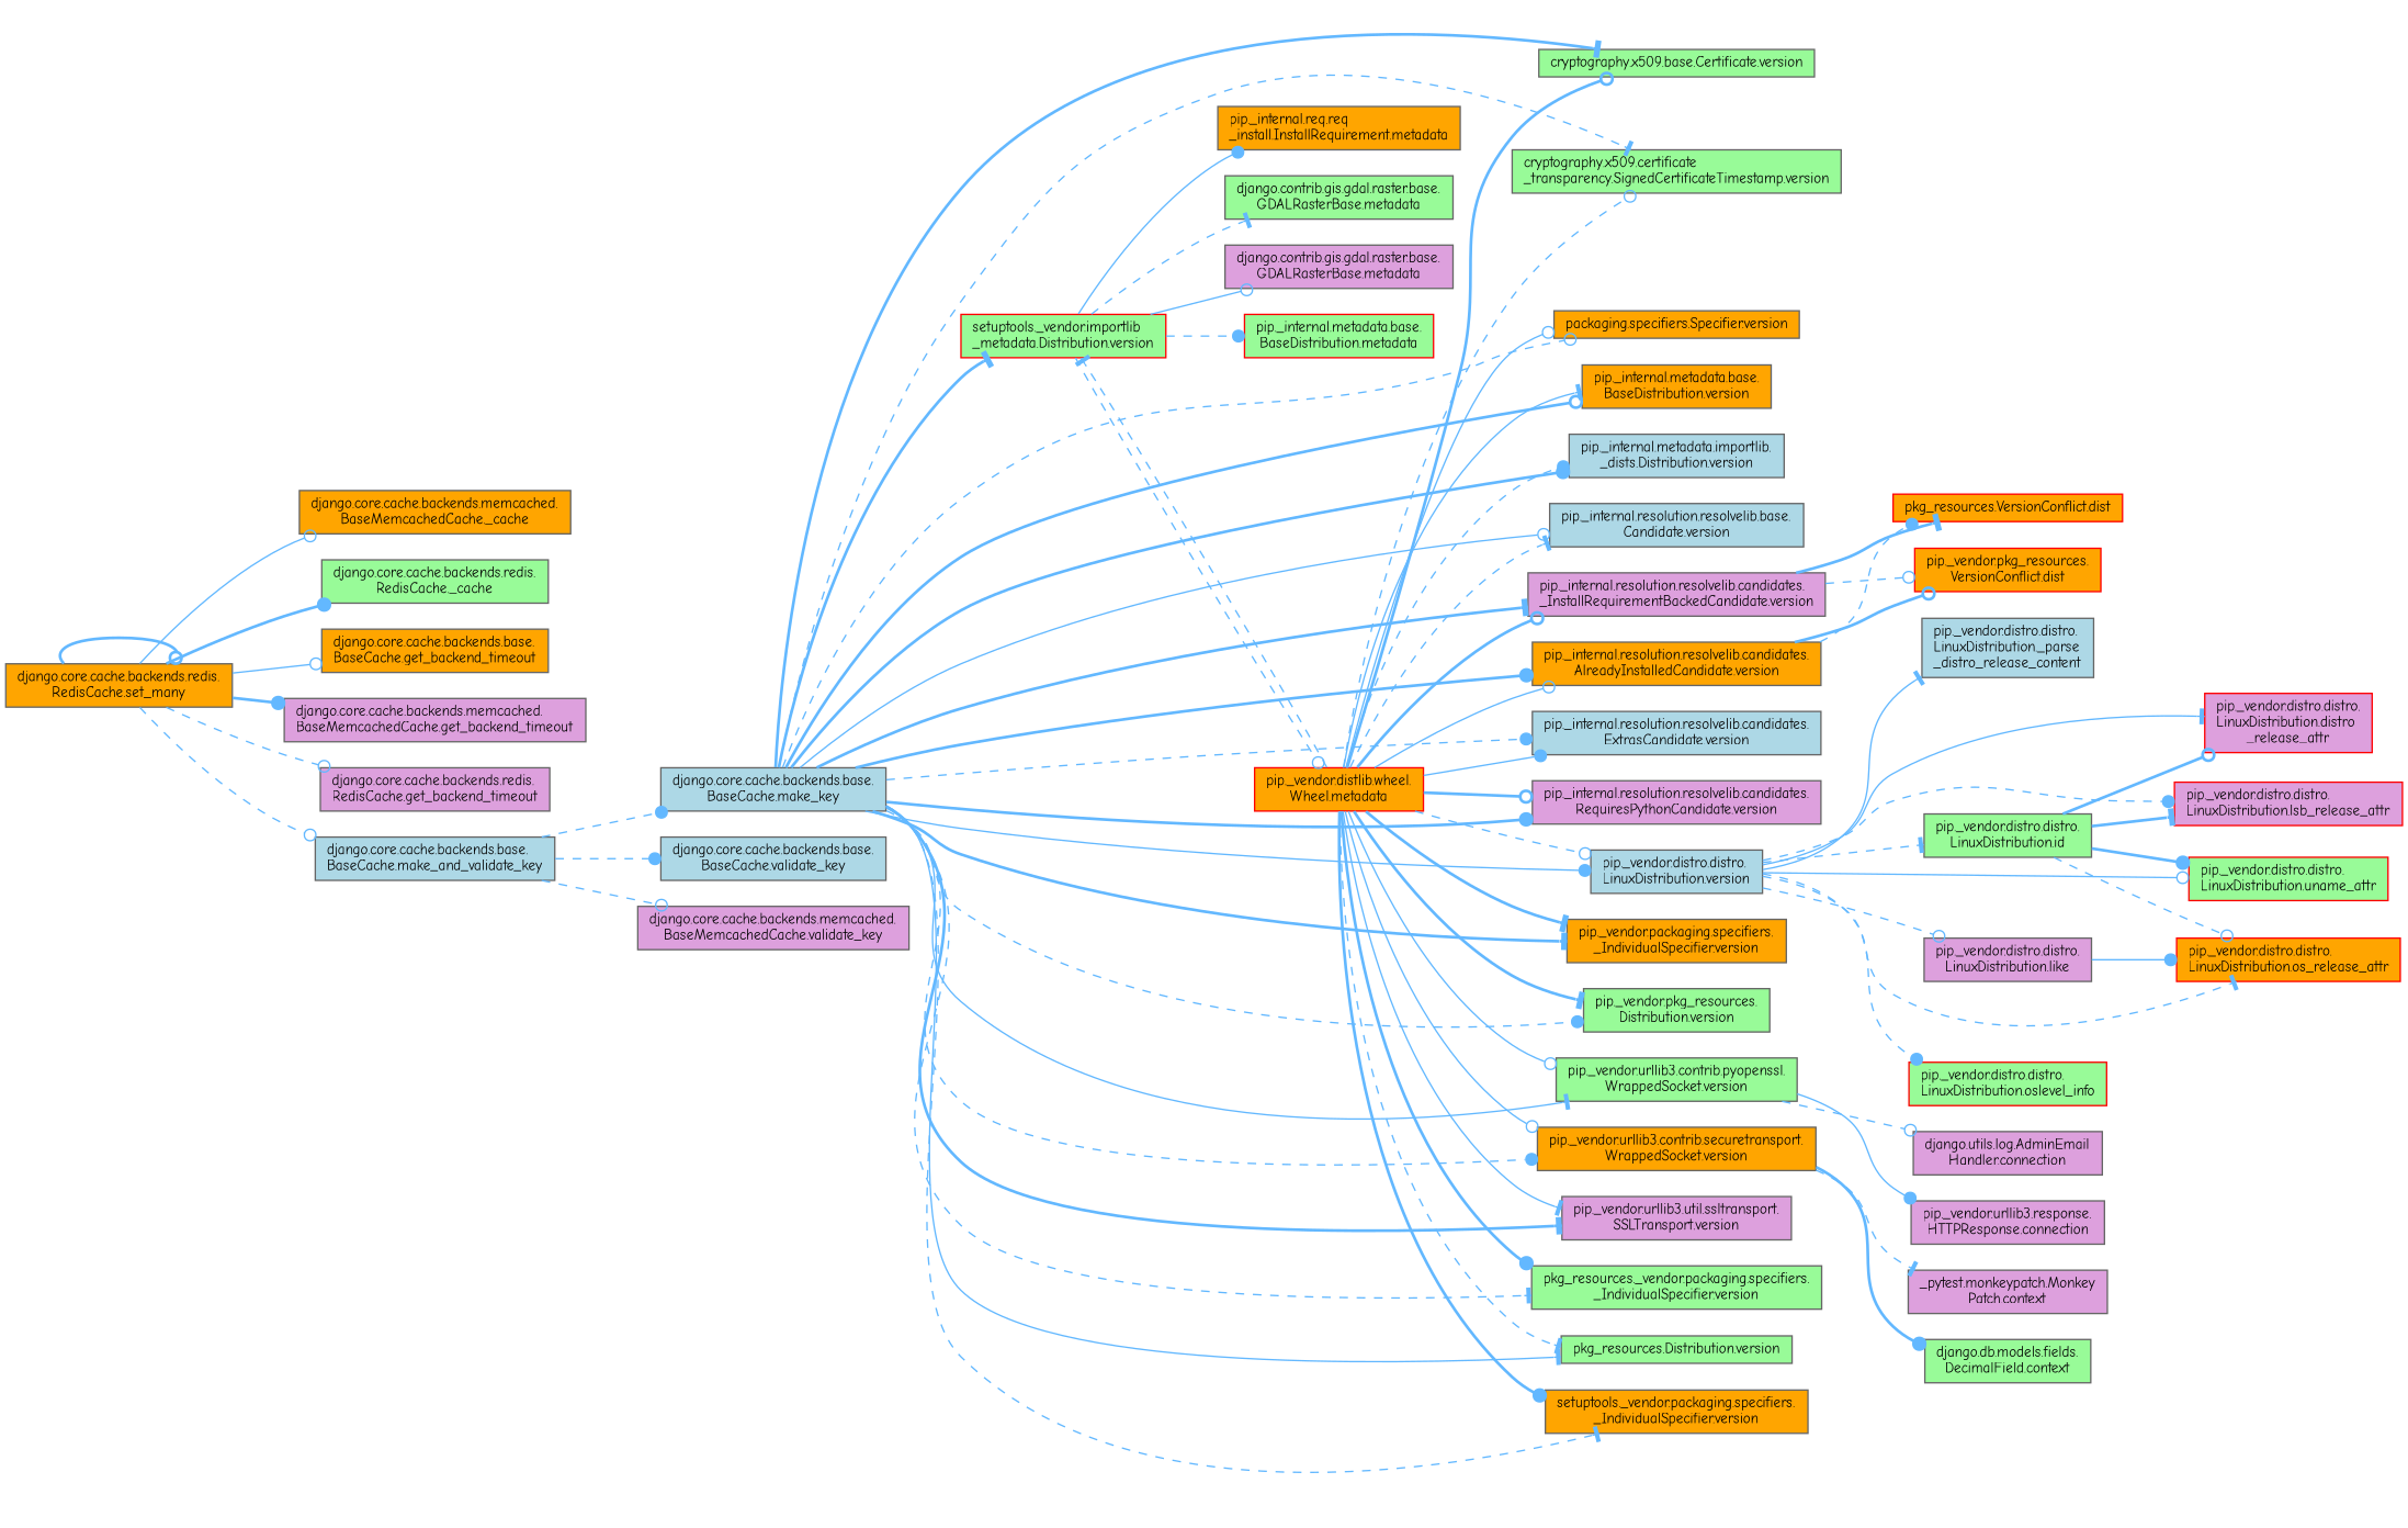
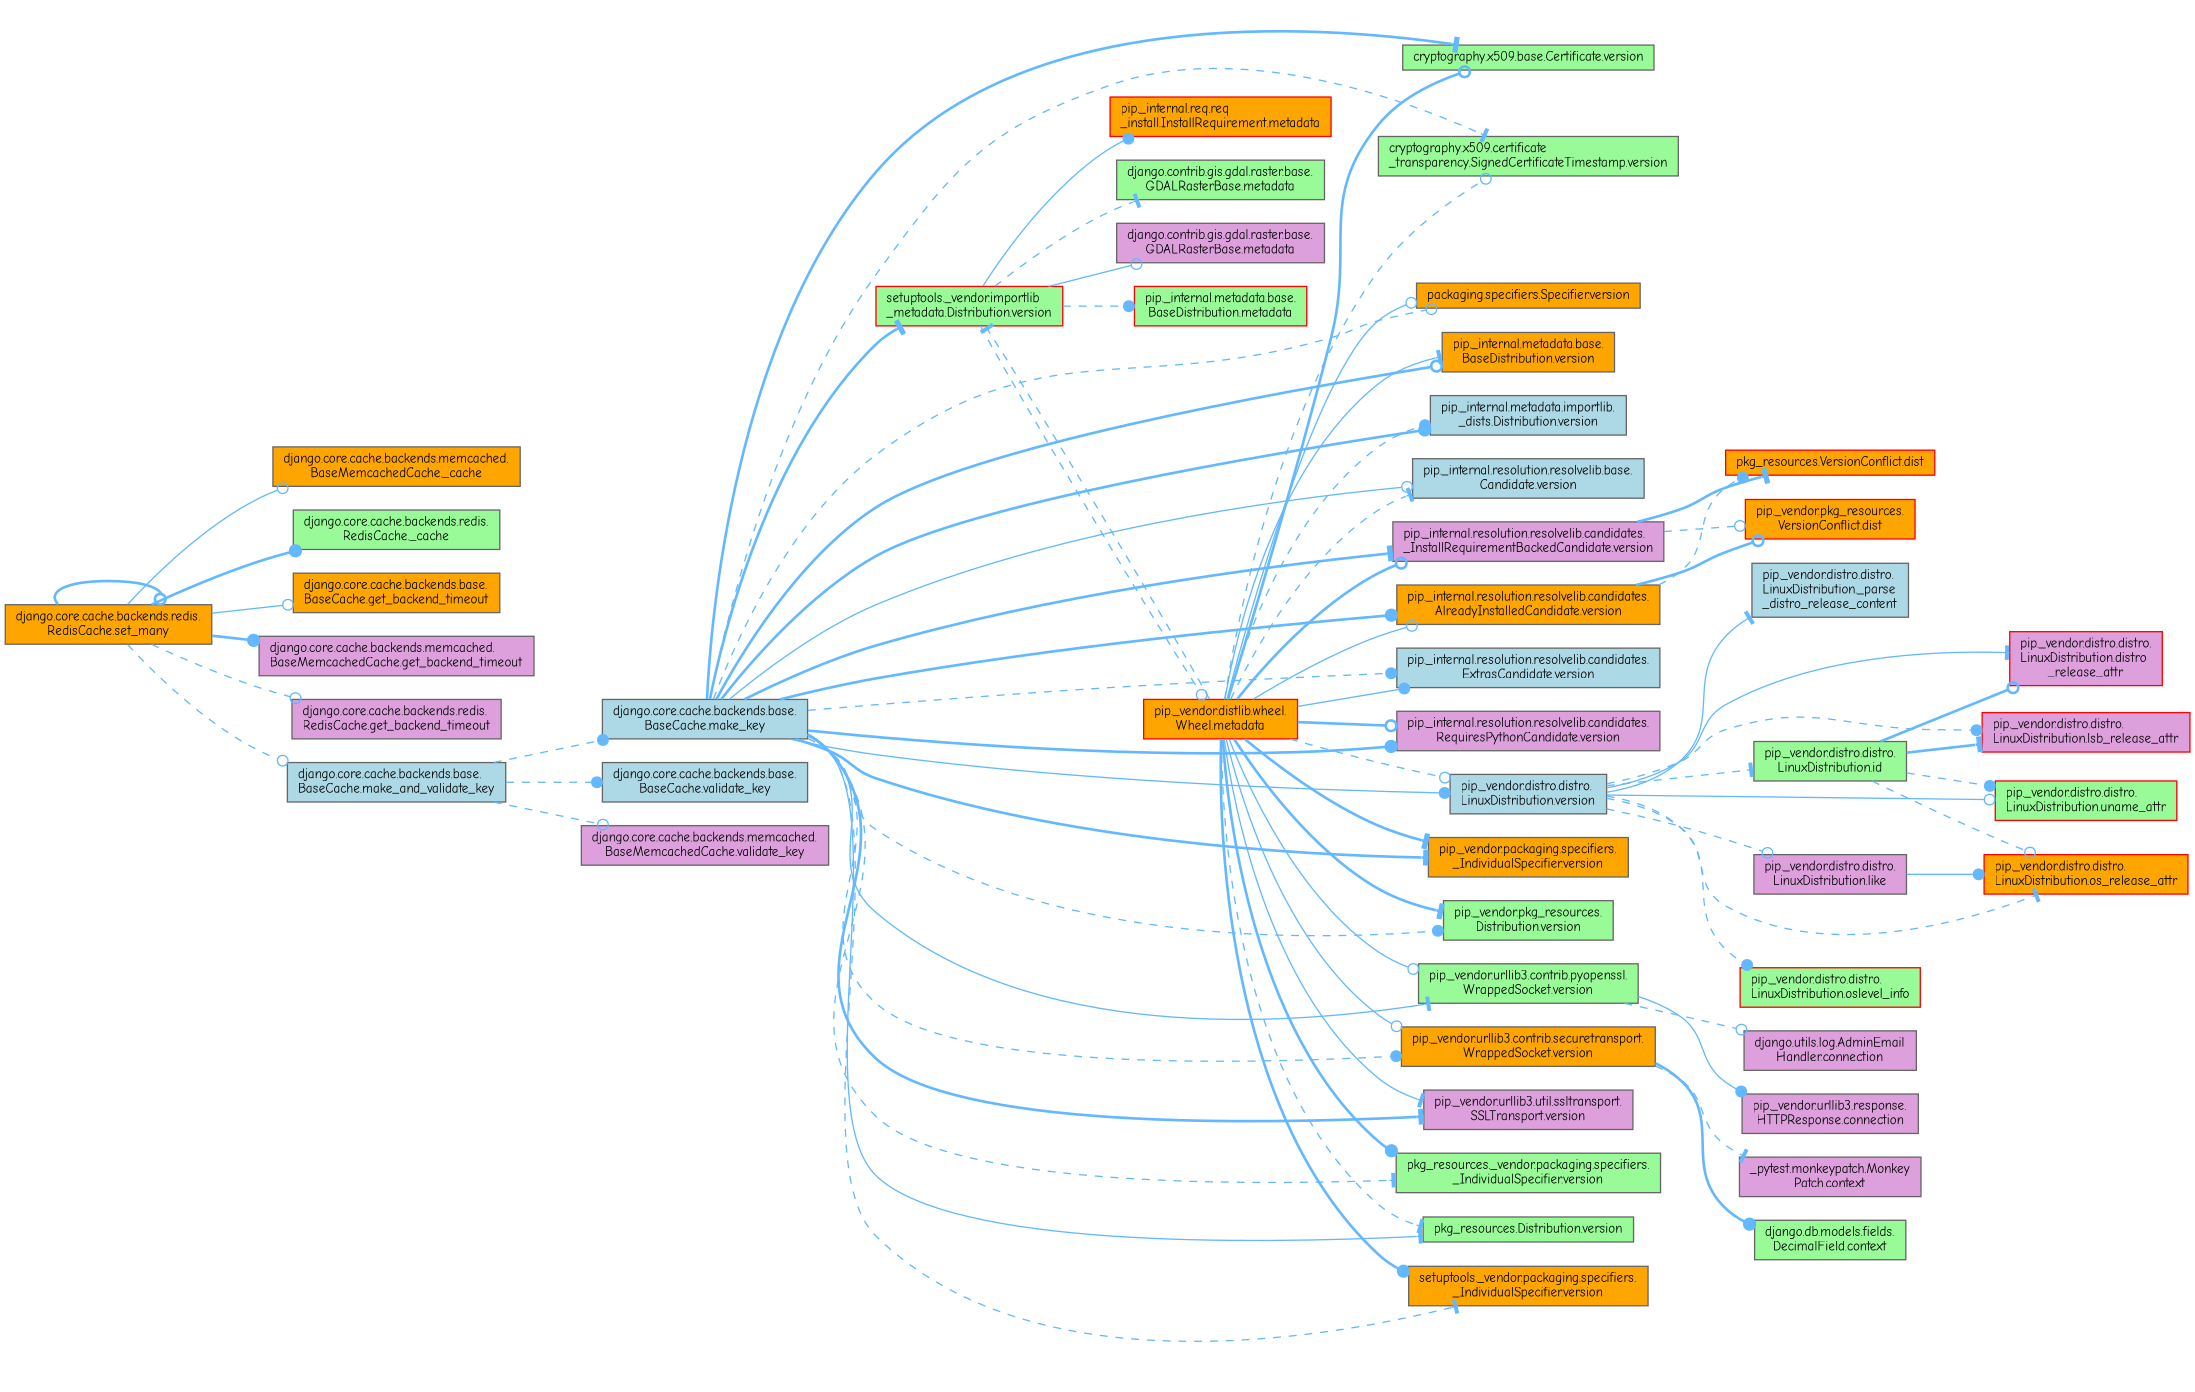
  digraph {
    fontname="Comic Neue"
    rankdir=LR
    node [color=grey40 fillcolor=orange fontname="Comic Neue" fontsize=10 shape=box style=filled]
    edge [arrowhead=odot color=steelblue1 fontname="Comic Neue" fontsize=10 labelfontname=Helvetica labelfontsize=10 style=dashed]
    n1 [color=gray40 fontcolor=black height=0.2 label="django.core.cache.backends.redis.\lRedisCache.set_many" width=0.4]
    n2 [height=0.2 label="django.core.cache.backends.memcached.\lBaseMemcachedCache._cache" width=0.4]
    n3 [fillcolor=palegreen height=0.2 label="django.core.cache.backends.redis.\lRedisCache._cache" width=0.4]
    n4 [height=0.2 label="django.core.cache.backends.base.\lBaseCache.get_backend_timeout" width=0.4]
    n5 [fillcolor=plum height=0.2 label="django.core.cache.backends.memcached.\lBaseMemcachedCache.get_backend_timeout" width=0.4]
    n6 [fillcolor=plum height=0.2 label="django.core.cache.backends.redis.\lRedisCache.get_backend_timeout" width=0.4]
    n7 [fillcolor=lightblue height=0.2 label="django.core.cache.backends.base.\lBaseCache.make_and_validate_key" width=0.4]
    n8 [fillcolor=lightblue height=0.2 label="django.core.cache.backends.base.\lBaseCache.make_key" width=0.4]
    n9 [fillcolor=lightblue height=0.2 label="django.core.cache.backends.base.\lBaseCache.validate_key" width=0.4]
    n10 [fillcolor=plum height=0.2 label="django.core.cache.backends.memcached.\lBaseMemcachedCache.validate_key" width=0.4]
    n11 [fillcolor=palegreen height=0.2 label="cryptography.x509.base.Certificate.version" width=0.4]
    n12 [fillcolor=palegreen height=0.2 label="cryptography.x509.certificate\l_transparency.SignedCertificateTimestamp.version" width=0.4]
    n13 [height=0.2 label="packaging.specifiers.Specifier.version" width=0.4]
    n14 [height=0.2 label="pip._internal.metadata.base.\lBaseDistribution.version" width=0.4]
    n15 [fillcolor=lightblue height=0.2 label="pip._internal.metadata.importlib.\l_dists.Distribution.version" width=0.4]
    n16 [fillcolor=lightblue height=0.2 label="pip._internal.resolution.resolvelib.base.\lCandidate.version" width=0.4]
    n17 [fillcolor=plum height=0.2 label="pip._internal.resolution.resolvelib.candidates.\l_InstallRequirementBackedCandidate.version" width=0.4]
    n18 [height=0.2 label="pip._internal.resolution.resolvelib.candidates.\lAlreadyInstalledCandidate.version" width=0.4]
    n19 [fillcolor=lightblue height=0.2 label="pip._internal.resolution.resolvelib.candidates.\lExtrasCandidate.version" width=0.4]
    n20 [fillcolor=plum height=0.2 label="pip._internal.resolution.resolvelib.candidates.\lRequiresPythonCandidate.version" width=0.4]
    n21 [fillcolor=lightblue height=0.2 label="pip._vendor.distro.distro.\lLinuxDistribution.version" width=0.4]
    n22 [height=0.2 label="pip._vendor.packaging.specifiers.\l_IndividualSpecifier.version" width=0.4]
    n23 [fillcolor=palegreen height=0.2 label="pip._vendor.pkg_resources.\lDistribution.version" width=0.4]
    n24 [fillcolor=palegreen height=0.2 label="pip._vendor.urllib3.contrib.pyopenssl.\lWrappedSocket.version" width=0.4]
    n25 [height=0.2 label="pip._vendor.urllib3.contrib.securetransport.\lWrappedSocket.version" width=0.4]
    n26 [fillcolor=plum height=0.2 label="pip._vendor.urllib3.util.ssltransport.\lSSLTransport.version" width=0.4]
    n27 [fillcolor=palegreen height=0.2 label="pkg_resources._vendor.packaging.specifiers.\l_IndividualSpecifier.version" width=0.4]
    n28 [fillcolor=palegreen height=0.2 label="pkg_resources.Distribution.version" width=0.4]
    n29 [color=red fillcolor=palegreen height=0.2 label="setuptools._vendor.importlib\l_metadata.Distribution.version" width=0.4]
    n30 [height=0.2 label="setuptools._vendor.packaging.specifiers.\l_IndividualSpecifier.version" width=0.4]
    n31 [color=red height=0.2 label="pip._vendor.pkg_resources.\lVersionConflict.dist" width=0.4]
    n32 [color=red height=0.2 label="pkg_resources.VersionConflict.dist" width=0.4]
    n33 [fillcolor=lightblue height=0.2 label="pip._vendor.distro.distro.\lLinuxDistribution._parse\l_distro_release_content" width=0.4]
    n34 [color=red fillcolor=plum height=0.2 label="pip._vendor.distro.distro.\lLinuxDistribution.distro\l_release_attr" width=0.4]
    n35 [fillcolor=palegreen height=0.2 label="pip._vendor.distro.distro.\lLinuxDistribution.id" width=0.4]
    n36 [color=red fillcolor=plum height=0.2 label="pip._vendor.distro.distro.\lLinuxDistribution.lsb_release_attr" width=0.4]
    n37 [color=red height=0.2 label="pip._vendor.distro.distro.\lLinuxDistribution.os_release_attr" width=0.4]
    n38 [color=red fillcolor=palegreen height=0.2 label="pip._vendor.distro.distro.\lLinuxDistribution.uname_attr" width=0.4]
    n39 [fillcolor=plum height=0.2 label="pip._vendor.distro.distro.\lLinuxDistribution.like" width=0.4]
    n40 [color=red fillcolor=palegreen height=0.2 label="pip._vendor.distro.distro.\lLinuxDistribution.oslevel_info" width=0.4]
    n41 [fillcolor=plum height=0.2 label="django.utils.log.AdminEmail\lHandler.connection" width=0.4]
    n42 [fillcolor=plum height=0.2 label="pip._vendor.urllib3.response.\lHTTPResponse.connection" width=0.4]
    n43 [fillcolor=plum height=0.2 label="_pytest.monkeypatch.Monkey\lPatch.context" width=0.4]
    n44 [fillcolor=palegreen height=0.2 label="django.db.models.fields.\lDecimalField.context" width=0.4]
    n45 [fillcolor=palegreen height=0.2 label="django.contrib.gis.gdal.raster.base.\lGDALRasterBase.metadata" width=0.4]
    n46 [fillcolor=plum height=0.2 label="django.contrib.gis.gdal.raster.base.\lGDALRasterBase.metadata" width=0.4]
    n47 [color=red fillcolor=palegreen height=0.2 label="pip._internal.metadata.base.\lBaseDistribution.metadata" width=0.4]
-   n48 [height=0.2 label="pip._internal.req.req\l_install.InstallRequirement.metadata" width=0.4]
+   n48 [color=red height=0.2 label="pip._internal.req.req\l_install.InstallRequirement.metadata" width=0.4]
    n49 [color=red height=0.2 label="pip._vendor.distlib.wheel.\lWheel.metadata" width=0.4]
    n1 -> n1 [style=bold]
    n1 -> n2 [style=solid]
    n1 -> n3 [arrowhead=dot style=bold]
    n1 -> n4 [style=solid]
    n1 -> n5 [arrowhead=dot style=bold]
    n1 -> n6
    n1 -> n7
    n7 -> n8 [arrowhead=dot]
    n7 -> n9 [arrowhead=dot]
    n7 -> n10
    n8 -> n11 [arrowhead=tee style=bold]
    n8 -> n12 [arrowhead=tee]
    n8 -> n13
    n8 -> n14 [style=bold]
    n8 -> n15 [arrowhead=dot style=bold]
    n8 -> n16 [style=solid]
    n8 -> n17 [arrowhead=tee style=bold]
    n8 -> n18 [arrowhead=dot style=bold]
    n8 -> n19 [arrowhead=dot]
    n8 -> n20 [arrowhead=dot style=bold]
    n8 -> n21 [arrowhead=dot style=solid]
    n8 -> n22 [arrowhead=tee style=bold]
    n8 -> n23 [arrowhead=dot]
    n8 -> n24 [arrowhead=tee style=solid]
    n8 -> n25 [arrowhead=dot]
    n8 -> n26 [arrowhead=tee style=bold]
    n8 -> n27 [arrowhead=tee]
    n8 -> n28 [arrowhead=tee style=solid]
    n8 -> n29 [arrowhead=tee style=bold]
    n8 -> n30 [arrowhead=tee]
    n17 -> n31
    n17 -> n32 [arrowhead=tee style=bold]
    n18 -> n31 [style=bold]
    n18 -> n32 [arrowhead=dot]
    n21 -> n33 [arrowhead=tee style=solid]
    n21 -> n34 [arrowhead=tee style=solid]
    n21 -> n35 [arrowhead=tee]
    n21 -> n36 [arrowhead=dot]
    n21 -> n37 [arrowhead=tee]
    n21 -> n38 [style=solid]
    n21 -> n39
    n21 -> n40 [arrowhead=dot]
    n24 -> n41
    n24 -> n42 [arrowhead=dot style=solid]
    n25 -> n43 [arrowhead=tee]
    n25 -> n44 [arrowhead=dot style=bold]
    n29 -> n45 [arrowhead=tee]
    n29 -> n46 [style=solid]
    n29 -> n47 [arrowhead=dot]
    n29 -> n48 [arrowhead=dot style=solid]
    n29 -> n49
    n35 -> n34 [style=bold]
    n35 -> n36 [arrowhead=tee style=bold]
    n35 -> n37
-   n35 -> n38 [arrowhead=dot style=bold]
+   n35 -> n38 [arrowhead=dot]
    n39 -> n37 [arrowhead=dot style=solid]
    n49 -> n11 [style=bold]
    n49 -> n12
    n49 -> n13 [style=solid]
    n49 -> n14 [arrowhead=tee style=solid]
    n49 -> n15 [arrowhead=dot]
    n49 -> n16 [arrowhead=tee]
    n49 -> n17 [style=bold]
    n49 -> n18 [style=solid]
    n49 -> n19 [arrowhead=dot style=solid]
    n49 -> n20 [style=bold]
    n49 -> n21
    n49 -> n22 [arrowhead=tee style=bold]
    n49 -> n23 [arrowhead=tee style=bold]
    n49 -> n24 [style=solid]
    n49 -> n25 [style=solid]
    n49 -> n26 [arrowhead=tee style=solid]
    n49 -> n27 [arrowhead=dot style=bold]
    n49 -> n28 [arrowhead=tee]
    n49 -> n29 [arrowhead=tee]
    n49 -> n30 [arrowhead=dot style=bold]
  }
